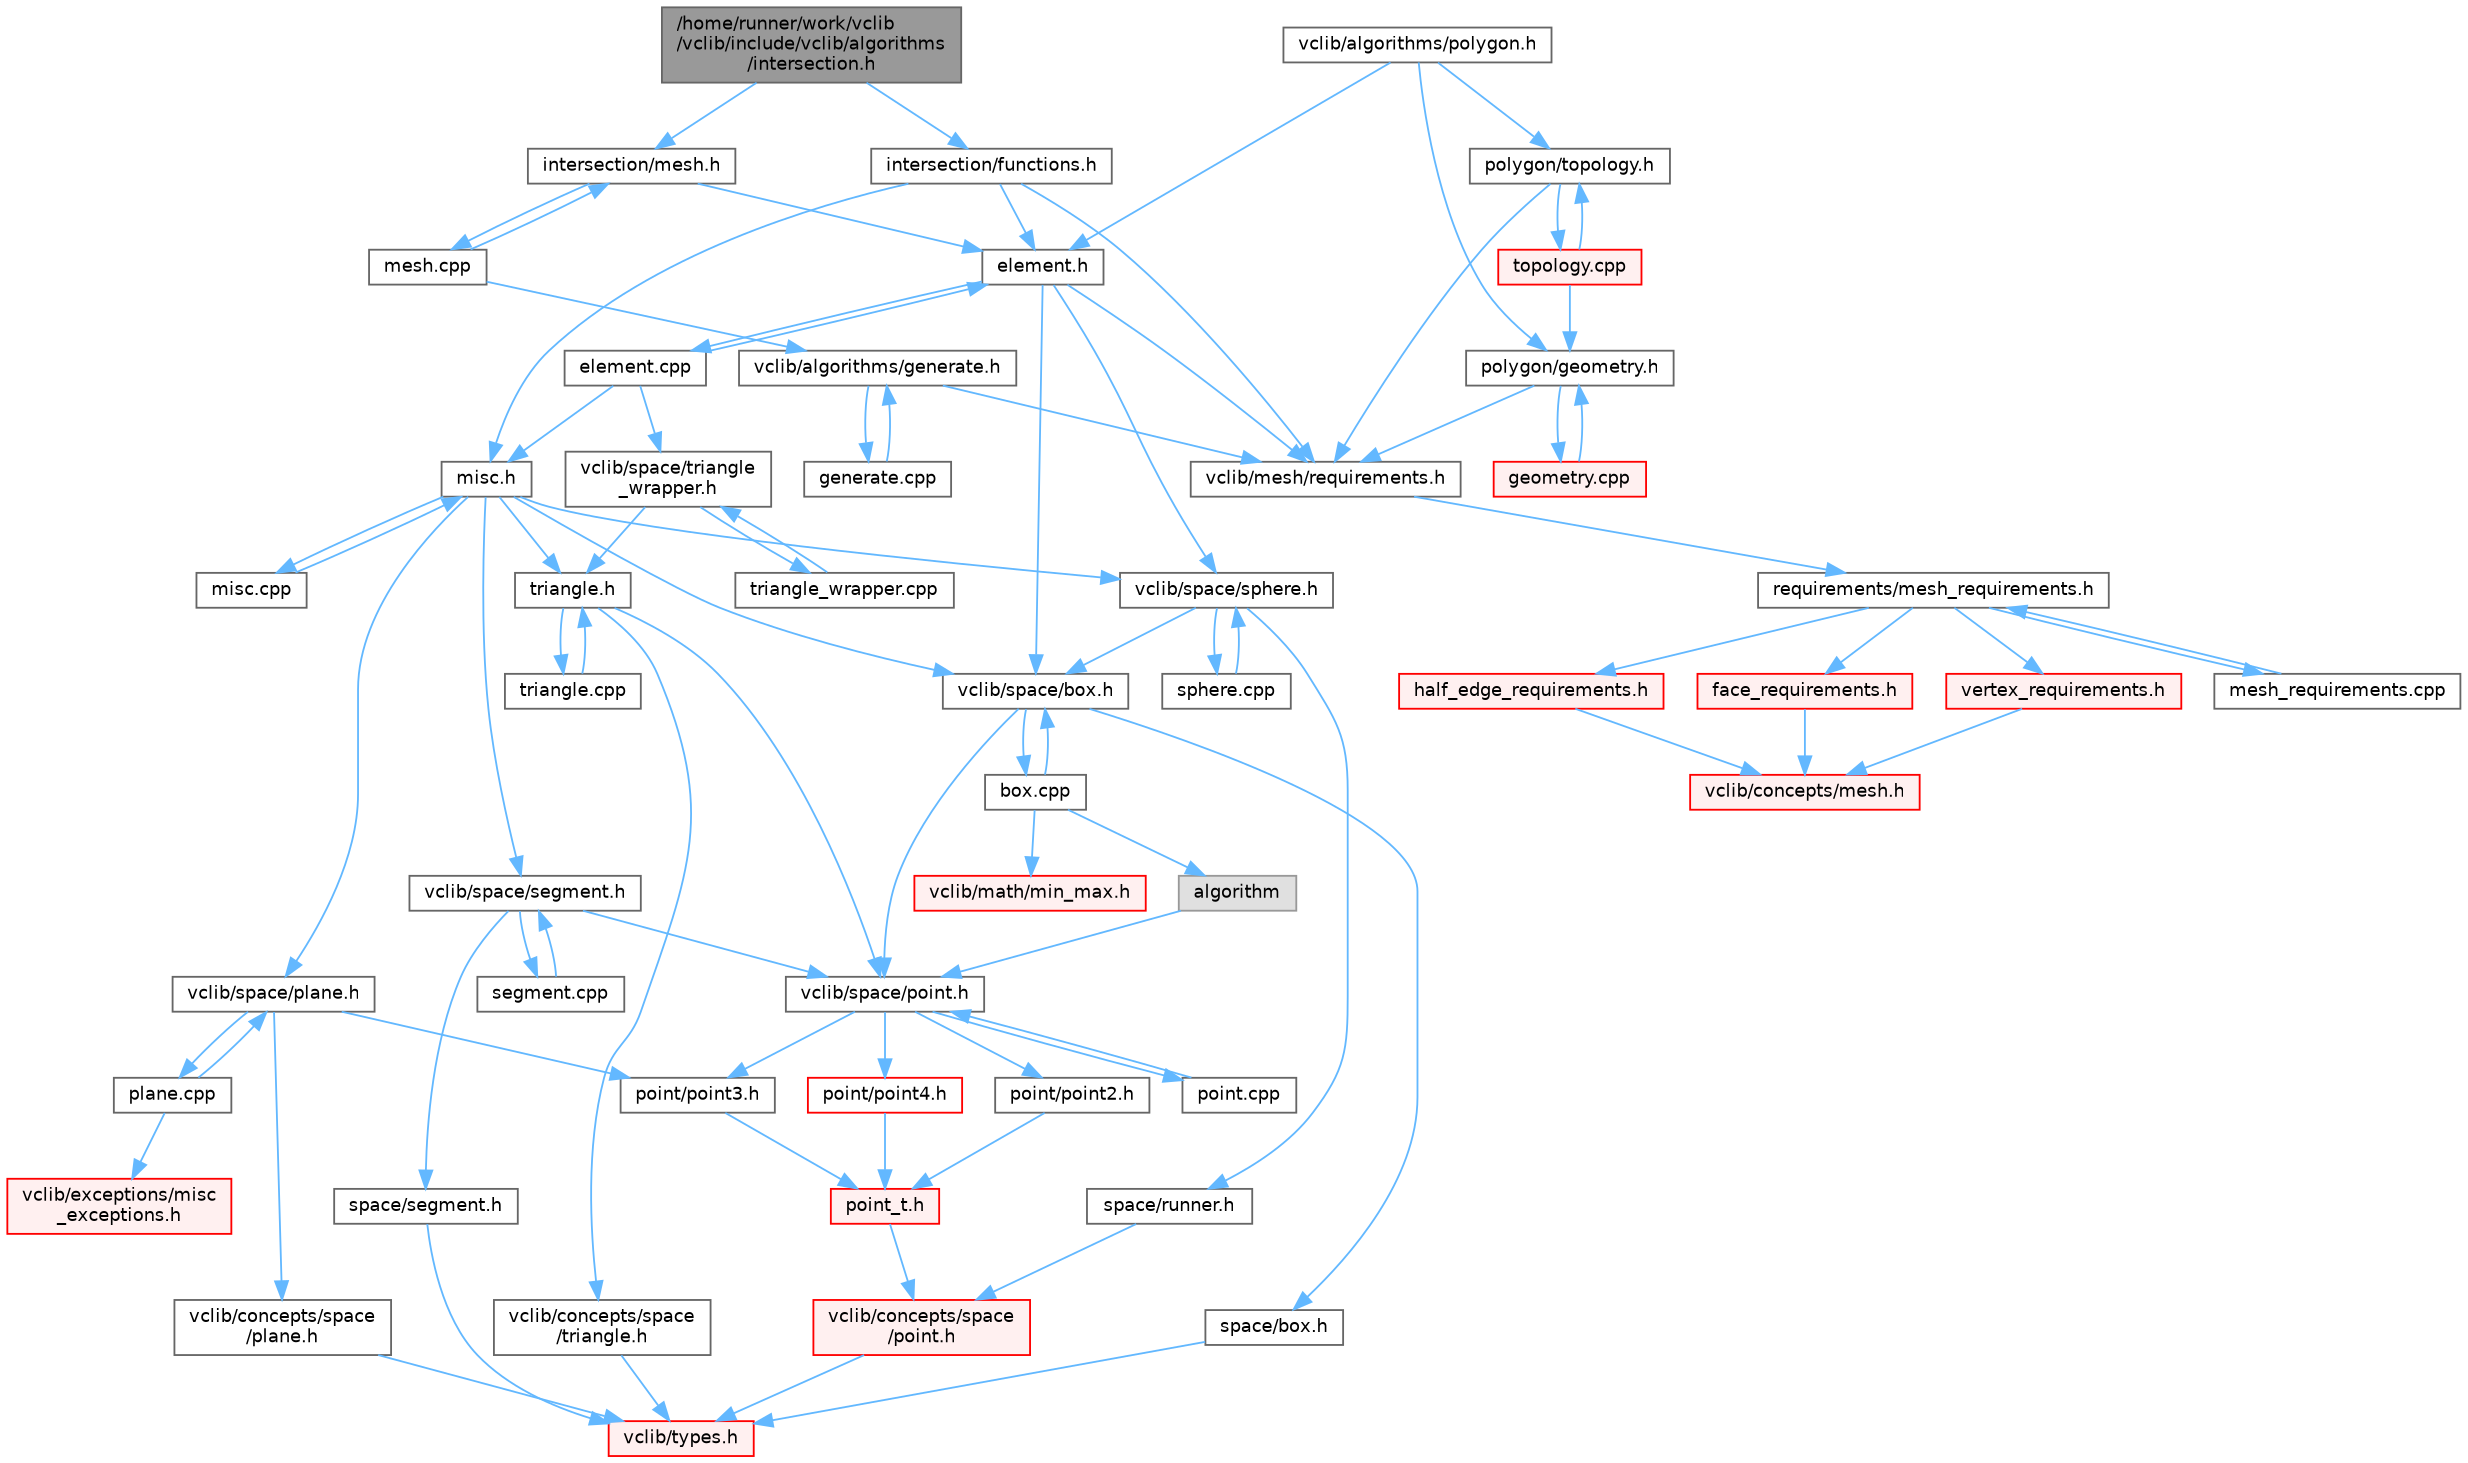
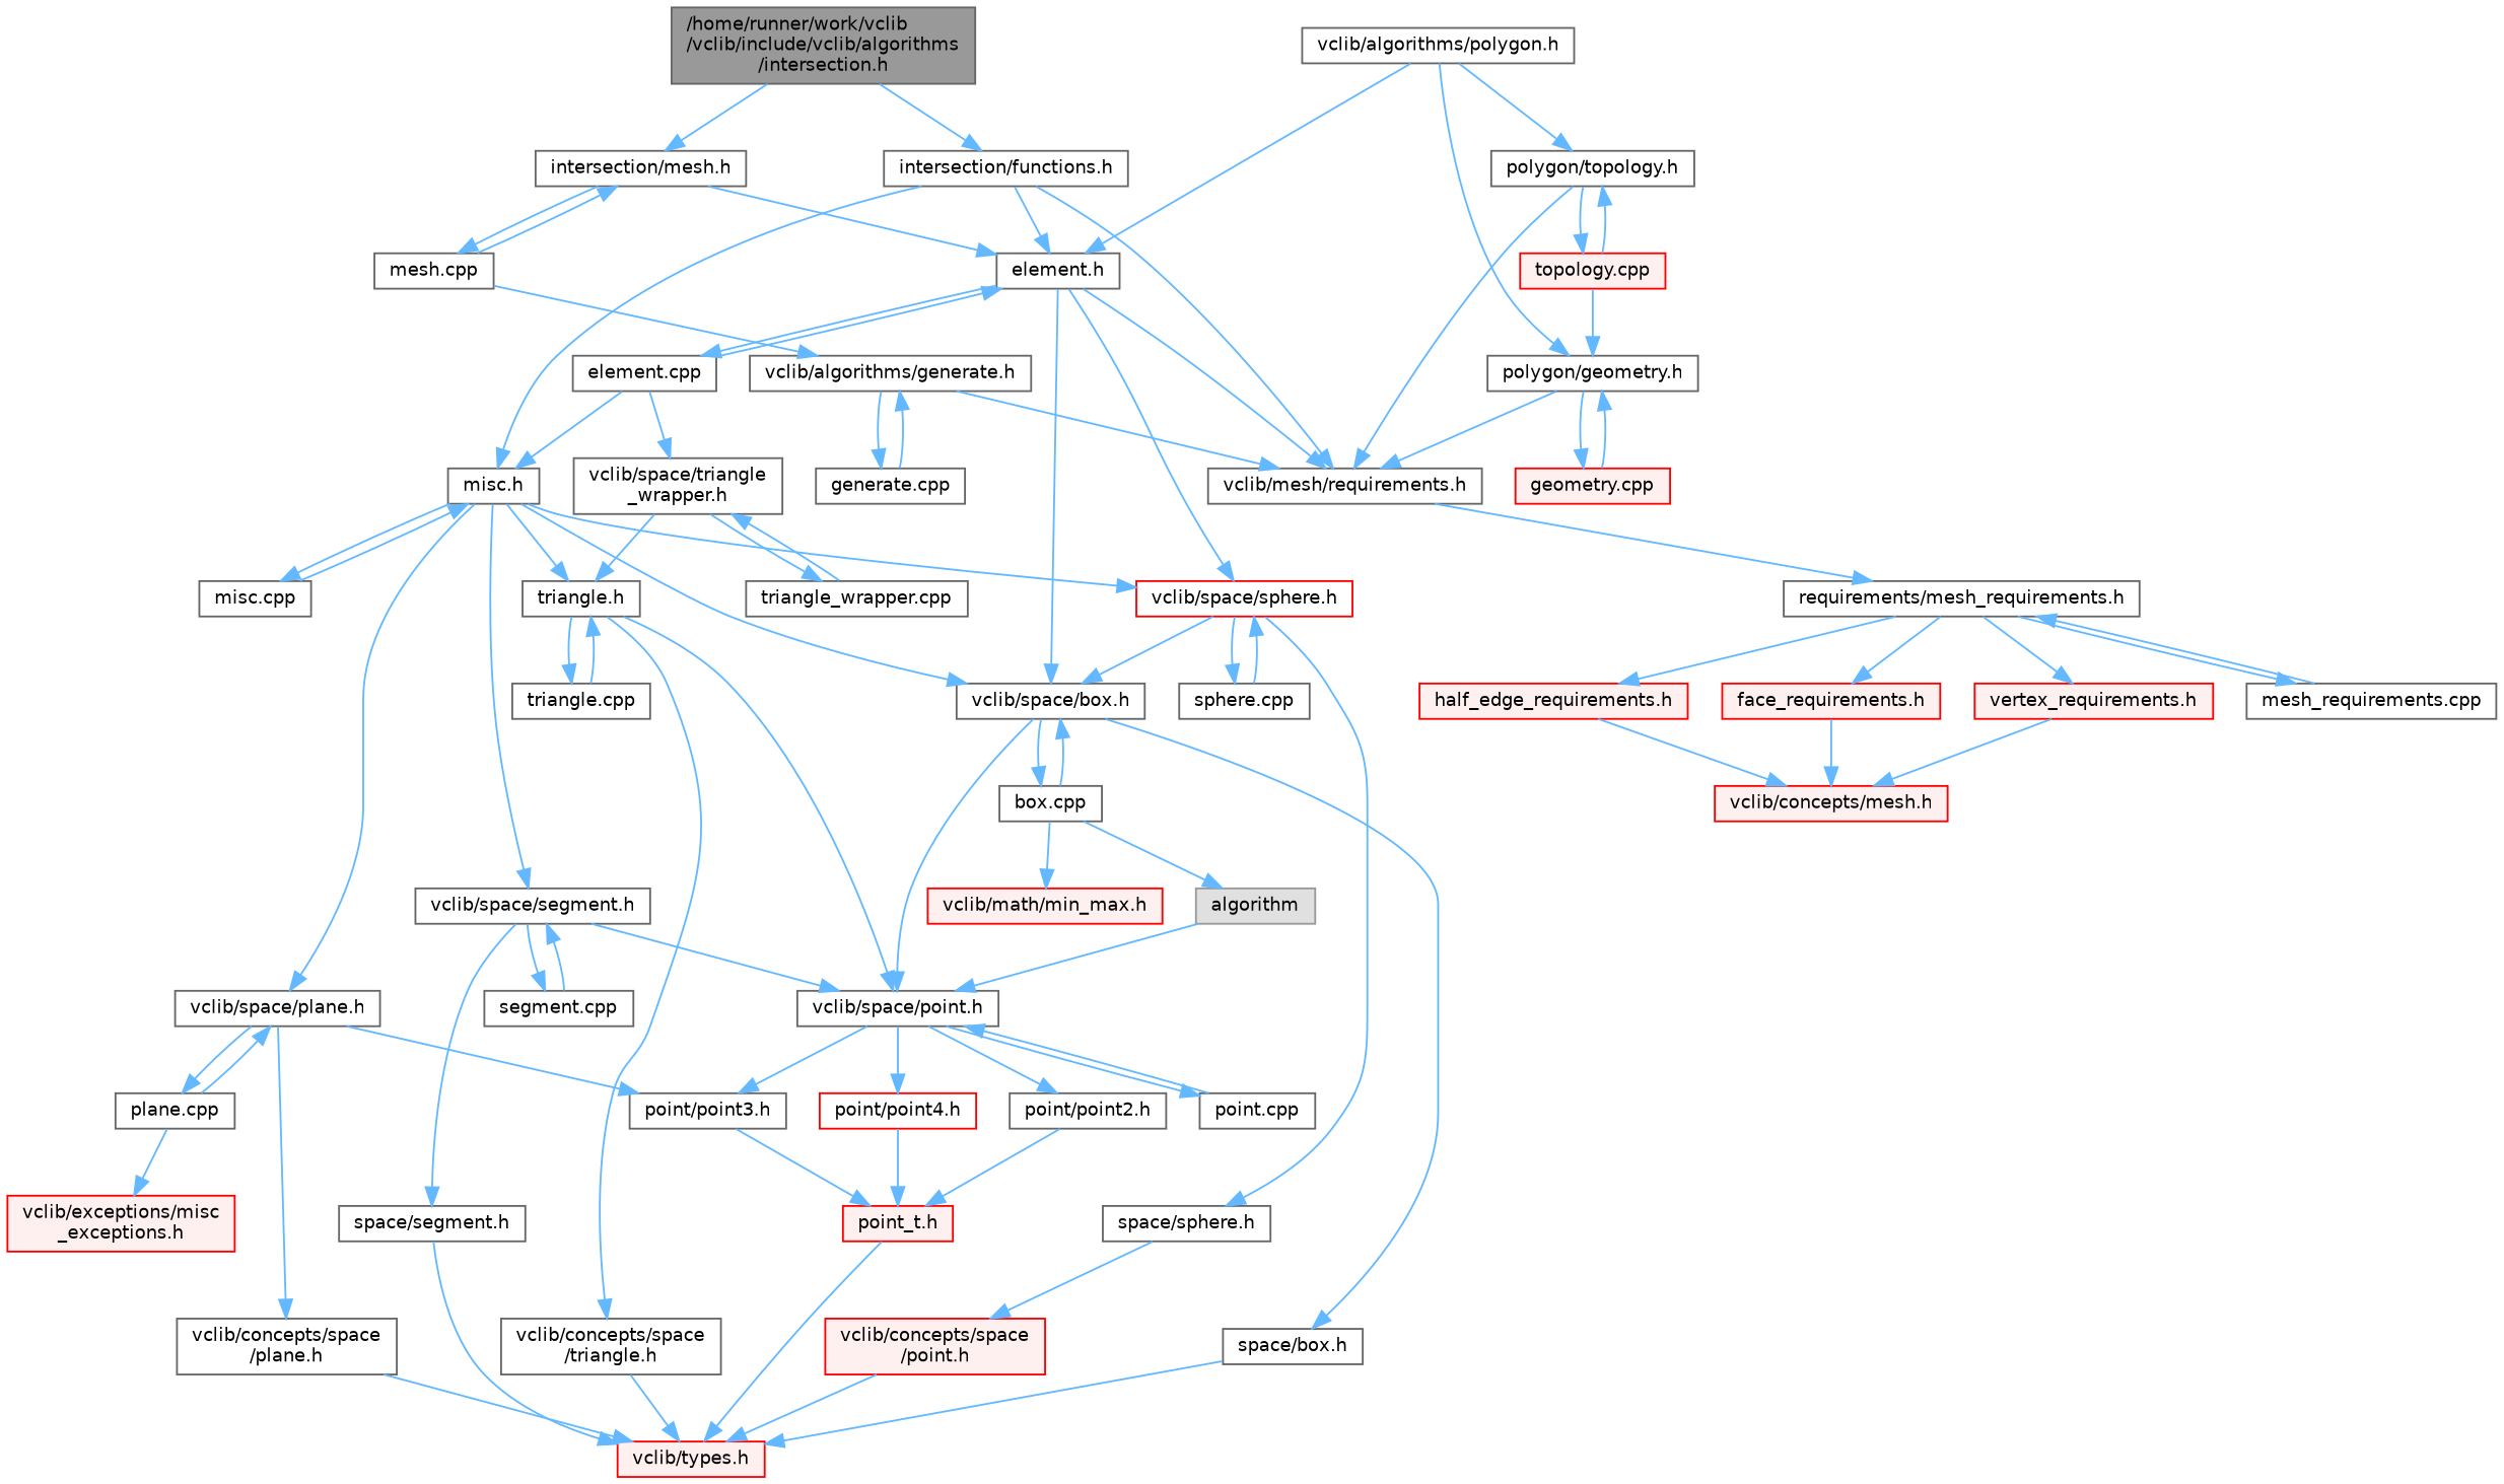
  digraph {
    node [color=grey40 fillcolor=white fontname=Helvetica fontsize=10 shape=box style=filled]
    edge [color=steelblue1 fontname=Helvetica fontsize=10 labelfontname=Helvetica labelfontsize=10 style=solid]
    n1 [color=gray40 fillcolor=grey60 fontcolor=black height=0.2 label="/home/runner/work/vclib\l/vclib/include/vclib/algorithms\l/intersection.h" width=0.4]
    n2 [height=0.2 label="intersection/functions.h" width=0.4]
    n3 [height=0.2 label="intersection/mesh.h" width=0.4]
    n4 [height=0.2 label="element.h" width=0.4]
    n5 [height=0.2 label="vclib/mesh/requirements.h" width=0.4]
    n6 [height=0.2 label="misc.h" width=0.4]
    n7 [height=0.2 label="mesh.cpp" width=0.4]
    n8 [height=0.2 label="vclib/space/box.h" width=0.4]
-   n9 [height=0.2 label="vclib/space/sphere.h" width=0.4]
+   n9 [color=red height=0.2 label="vclib/space/sphere.h" width=0.4]
    n10 [height=0.2 label="element.cpp" width=0.4]
    n11 [height=0.2 label="requirements/mesh_requirements.h" width=0.4]
    n12 [height=0.2 label="vclib/space/plane.h" width=0.4]
    n13 [height=0.2 label="vclib/space/segment.h" width=0.4]
    n14 [height=0.2 label="triangle.h" width=0.4]
    n15 [height=0.2 label="misc.cpp" width=0.4]
    n16 [height=0.2 label="vclib/algorithms/polygon.h" width=0.4]
    n17 [height=0.2 label="polygon/geometry.h" width=0.4]
    n18 [height=0.2 label="polygon/topology.h" width=0.4]
    n19 [height=0.2 label="space/box.h" width=0.4]
    n20 [height=0.2 label="vclib/space/point.h" width=0.4]
    n21 [height=0.2 label="box.cpp" width=0.4]
-   n22 [height=0.2 label="space/runner.h" width=0.4]
+   n22 [height=0.2 label="space/sphere.h" width=0.4]
    n23 [height=0.2 label="sphere.cpp" width=0.4]
    n24 [height=0.2 label="vclib/space/triangle\l_wrapper.h" width=0.4]
    n25 [color=red fillcolor="#FFF0F0" height=0.2 label="geometry.cpp" width=0.4]
    n26 [color=red fillcolor="#FFF0F0" height=0.2 label="topology.cpp" width=0.4]
    n27 [color=red fillcolor="#FFF0F0" height=0.2 label="half_edge_requirements.h" width=0.4]
    n28 [color=red fillcolor="#FFF0F0" height=0.2 label="face_requirements.h" width=0.4]
    n29 [color=red fillcolor="#FFF0F0" height=0.2 label="vertex_requirements.h" width=0.4]
    n30 [height=0.2 label="mesh_requirements.cpp" width=0.4]
    n31 [color=red fillcolor="#FFF0F0" height=0.2 label="vclib/concepts/mesh.h" width=0.4]
    n32 [color=red fillcolor="#FFF0F0" height=0.2 label="vclib/types.h" width=0.4]
    n33 [height=0.2 label="point/point2.h" width=0.4]
    n34 [height=0.2 label="point/point3.h" width=0.4]
    n35 [color=red height=0.2 label="point/point4.h" width=0.4]
    n36 [height=0.2 label="point.cpp" width=0.4]
    n37 [color=grey60 fillcolor="#E0E0E0" height=0.2 label=algorithm width=0.4]
    n38 [color=red fillcolor="#FFF0F0" height=0.2 label="vclib/math/min_max.h" width=0.4]
    n39 [color=red fillcolor="#FFF0F0" height=0.2 label="point_t.h" width=0.4]
    n40 [color=red fillcolor="#FFF0F0" height=0.2 label="vclib/concepts/space\l/point.h" width=0.4]
    n41 [height=0.2 label="triangle_wrapper.cpp" width=0.4]
    n42 [height=0.2 label="vclib/concepts/space\l/plane.h" width=0.4]
    n43 [height=0.2 label="plane.cpp" width=0.4]
    n44 [height=0.2 label="space/segment.h" width=0.4]
    n45 [height=0.2 label="segment.cpp" width=0.4]
    n46 [height=0.2 label="vclib/concepts/space\l/triangle.h" width=0.4]
    n47 [height=0.2 label="triangle.cpp" width=0.4]
    n48 [color=red fillcolor="#FFF0F0" height=0.2 label="vclib/exceptions/misc\l_exceptions.h" width=0.4]
    n49 [height=0.2 label="vclib/algorithms/generate.h" width=0.4]
    n50 [height=0.2 label="generate.cpp" width=0.4]
    n1 -> n2
    n1 -> n3
    n2 -> n4
    n2 -> n5
    n2 -> n6
    n3 -> n4
    n3 -> n7
    n4 -> n5
    n4 -> n8
    n4 -> n9
    n4 -> n10
    n5 -> n11
    n6 -> n8
    n6 -> n9
    n6 -> n12
    n6 -> n13
    n6 -> n14
    n6 -> n15
    n7 -> n3
    n7 -> n49
    n8 -> n19
    n8 -> n20
    n8 -> n21
    n9 -> n8
    n9 -> n22
    n9 -> n23
    n10 -> n4
    n10 -> n6
    n10 -> n24
    n11 -> n27
    n11 -> n28
    n11 -> n29
    n11 -> n30
    n12 -> n34
    n12 -> n42
    n12 -> n43
    n13 -> n20
    n13 -> n44
    n13 -> n45
    n14 -> n20
    n14 -> n46
    n14 -> n47
    n15 -> n6
    n16 -> n4
    n16 -> n17
    n16 -> n18
    n17 -> n5
    n17 -> n25
    n18 -> n5
    n18 -> n26
    n19 -> n32
    n20 -> n33
    n20 -> n34
    n20 -> n35
    n20 -> n36
    n21 -> n8
    n21 -> n37
    n21 -> n38
    n22 -> n40
    n23 -> n9
    n24 -> n14
    n24 -> n41
    n25 -> n17
    n26 -> n17
    n26 -> n18
    n27 -> n31
    n28 -> n31
    n29 -> n31
    n30 -> n11
    n33 -> n39
    n34 -> n39
    n35 -> n39
    n36 -> n20
    n37 -> n20
-   n39 -> n40
+   n39 -> n32
    n40 -> n32
    n41 -> n24
    n42 -> n32
    n43 -> n12
    n43 -> n48
    n44 -> n32
    n45 -> n13
    n46 -> n32
    n47 -> n14
    n49 -> n5
    n49 -> n50
    n50 -> n49
  }
